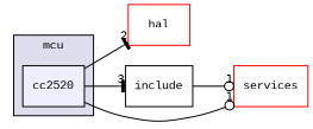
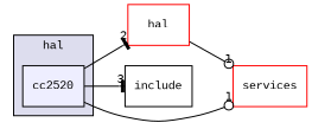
  digraph {
    compound=true
    fontname="Liberation Mono"
    rankdir=LR
    node [fillcolor=white fontname="Liberation Mono" fontsize=10 shape=box style=filled]
    edge [arrowhead=tee fontname="Liberation Mono" headlabel=1 labeldistance=1.5 labelfontname=Helvetica labelfontsize=10]
    n1 [fillcolor="#eeeeff" label=cc2520 pencolor=black]
    n2 [color=red label=hal]
    n3 [label=include fillcolor="" style=""]
    n4 [color=red label=services]
    subgraph cluster_1 {
      bgcolor="#ddddee"
      fontsize=10
-     label=mcu
+     label=hal
      pencolor=black
      n1
    }
    n1 -> n2 [headlabel=2]
    n1 -> n3 [headlabel=3]
    n1 -> n4 [arrowhead=odot]
-   n3 -> n4 [arrowhead=odot]
+   n2 -> n4 [arrowhead=odot]
  }
